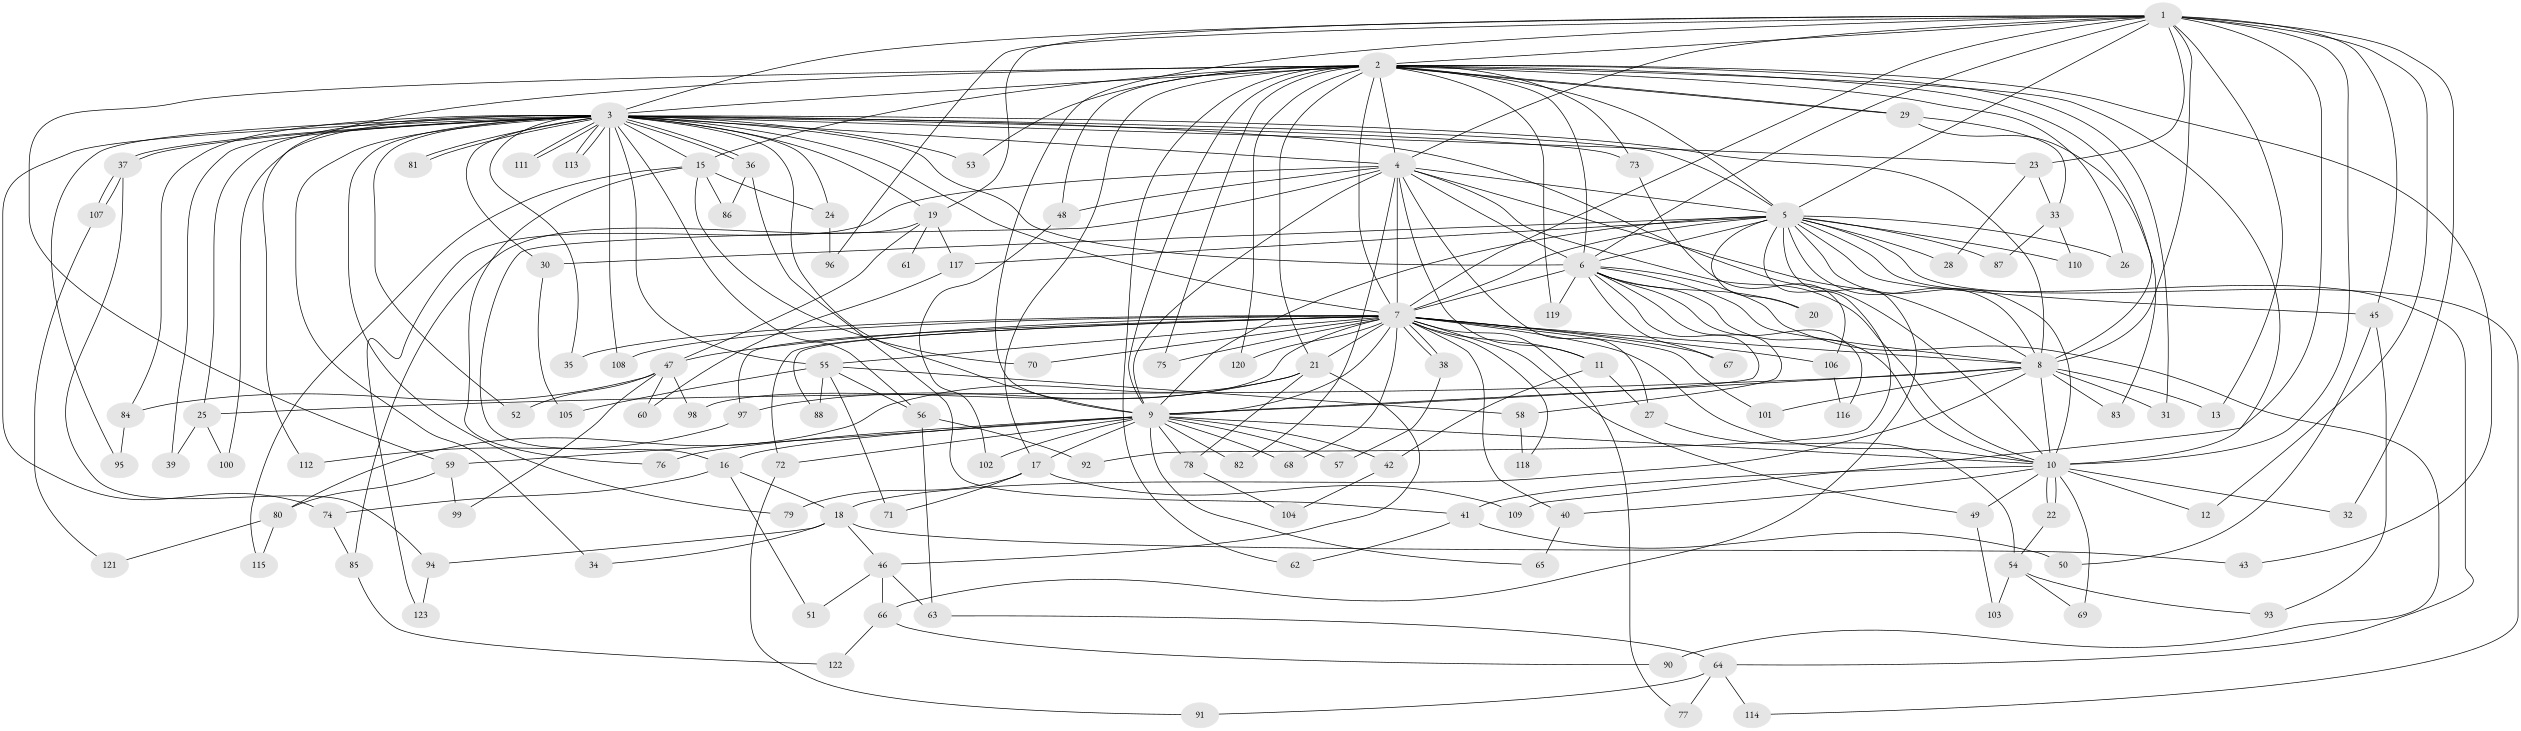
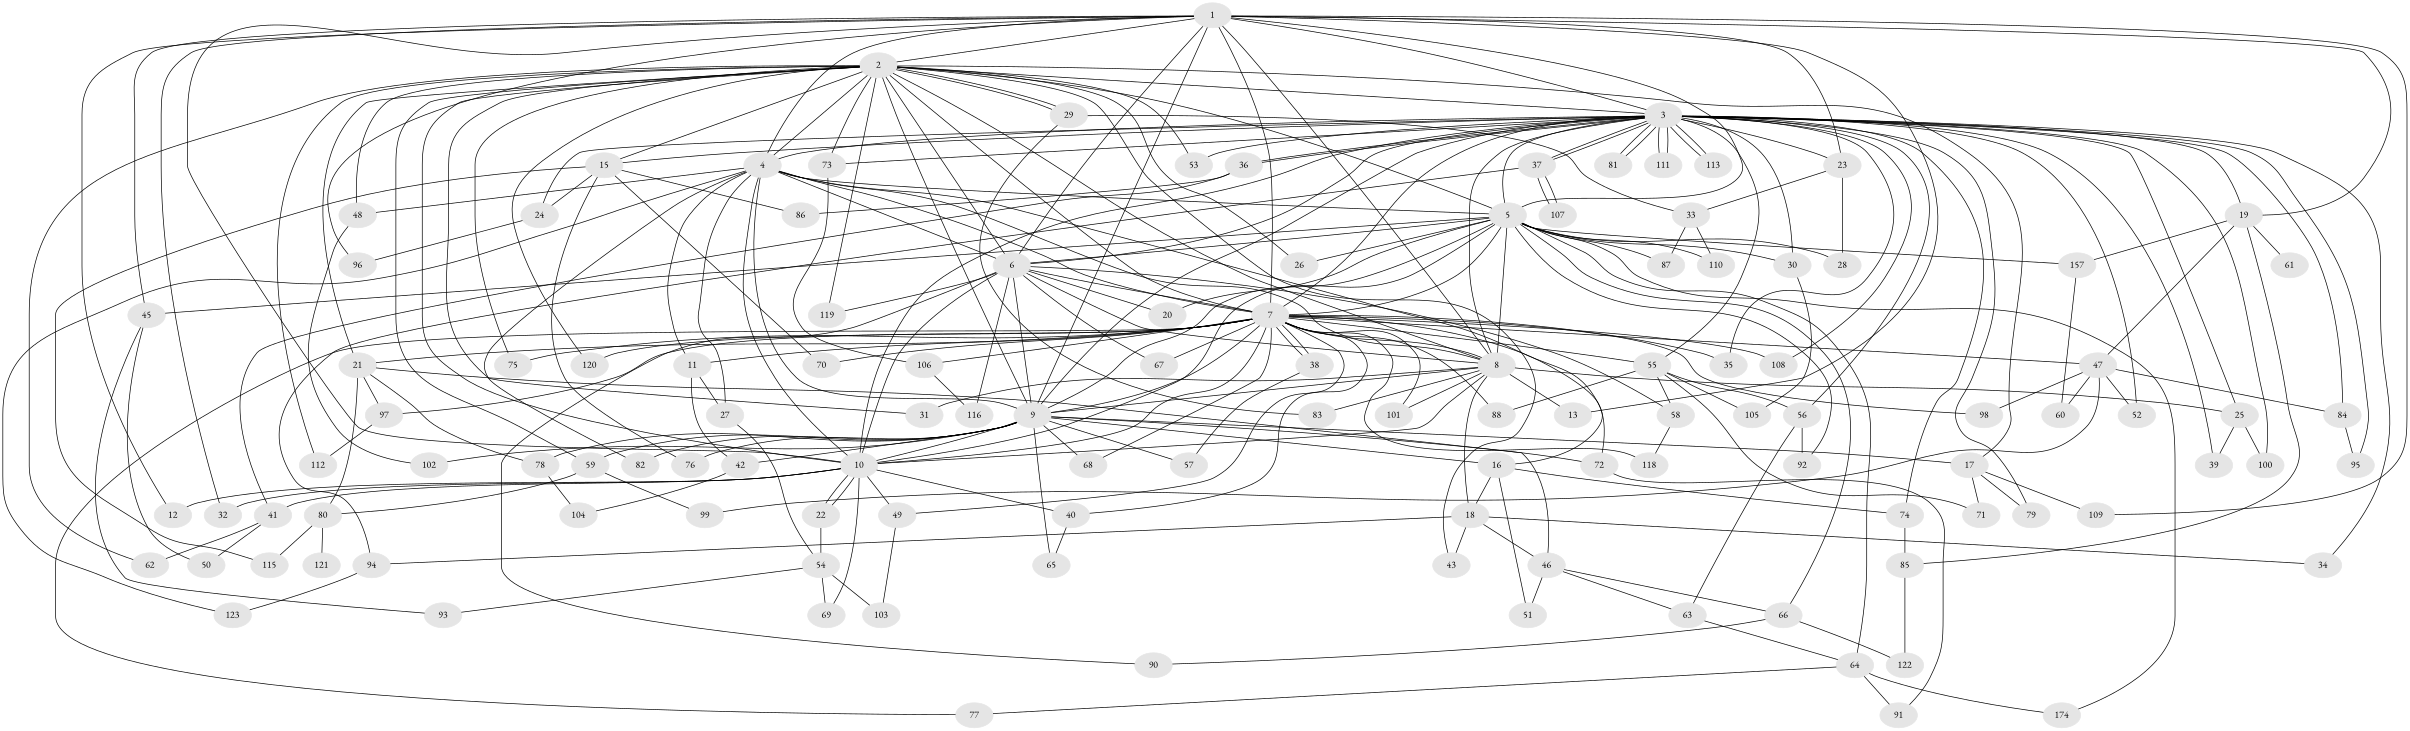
  graph {
    fontname="EB Garamond"
    node [color=gray90 fontname="EB Garamond" style=filled]
    edge [fontname="EB Garamond"]
    1
    2
    3
    4
    5
    6
    7
    8
    9
    10
    12
    13
    19
    23
    32
    45
    96
    109
    15
    17
    21
    26
    29
    31
    43
    48
    53
    59
    62
    73
    75
    112
    119
    120
    24
    25
    30
    34
    35
    36
    37
    39
    52
    55
    56
    74
    79
    81
    84
    95
    100
    108
    111
    113
    11
    16
    27
    82
    123
    20
    28
    64
    66
    87
    92
    110
-   114
-   117
+   114 [label=174]
+   117 [label=157]
    58
    67
    90
    116
    38
    40
    47
    49
    68
    70
    72
    77
    88
    97
    98
    101
    106
    118
    18
    83
    42
    57
    65
    76
    78
    102
    22
    41
    69
    61
    85
    33
    50
    93
    86
    115
    71
    46
    80
    99
    105
    94
    107
    63
    51
    54
    91
    122
    60
    103
    104
    121
    1 -- 2
    1 -- 3
    1 -- 4
    1 -- 5
    1 -- 6
    1 -- 7
    1 -- 8
    1 -- 9
    1 -- 10
    1 -- 12
    1 -- 13
    1 -- 19
    1 -- 23
    1 -- 32
    1 -- 45
    1 -- 96
    1 -- 109
    2 -- 3
    2 -- 4
    2 -- 5
    2 -- 6
    2 -- 7
    2 -- 8
    2 -- 9
    2 -- 10
    2 -- 15
    2 -- 17
    2 -- 21
    2 -- 26
    2 -- 29
    2 -- 29
    2 -- 31
    2 -- 43
    2 -- 48
    2 -- 53
    2 -- 59
    2 -- 62
    2 -- 73
    2 -- 75
    2 -- 112
    2 -- 119
    2 -- 120
    3 -- 4
    3 -- 5
    3 -- 6
    3 -- 7
    3 -- 8
    3 -- 9
    3 -- 10
    3 -- 19
    3 -- 23
    3 -- 15
    3 -- 53
    3 -- 73
    3 -- 24
    3 -- 25
    3 -- 30
    3 -- 34
    3 -- 35
    3 -- 36
    3 -- 36
    3 -- 37
    3 -- 37
    3 -- 39
    3 -- 52
    3 -- 55
    3 -- 56
    3 -- 74
    3 -- 79
    3 -- 81
    3 -- 81
    3 -- 84
    3 -- 95
    3 -- 100
    3 -- 108
    3 -- 111
    3 -- 111
    3 -- 113
    3 -- 113
    4 -- 5
    4 -- 6
    4 -- 7
    4 -- 8
    4 -- 9
    4 -- 10
    4 -- 48
    4 -- 11
    4 -- 16
    4 -- 27
    4 -- 82
    4 -- 123
    5 -- 6
    5 -- 7
    5 -- 8
    5 -- 9
    5 -- 10
    5 -- 45
    5 -- 26
    5 -- 30
    5 -- 20
    5 -- 28
    5 -- 64
    5 -- 66
    5 -- 87
    5 -- 92
    5 -- 110
    5 -- 114
    5 -- 117
    6 -- 7
    6 -- 8
    6 -- 9
    6 -- 10
    6 -- 119
    6 -- 20
    6 -- 58
    6 -- 67
    6 -- 90
    6 -- 116
    7 -- 8
    7 -- 9
    7 -- 10
    7 -- 21
    7 -- 75
    7 -- 120
    7 -- 35
    7 -- 55
    7 -- 108
    7 -- 11
    7 -- 67
    7 -- 38
    7 -- 38
    7 -- 40
    7 -- 47
    7 -- 49
    7 -- 68
    7 -- 70
    7 -- 72
    7 -- 77
    7 -- 88
    7 -- 97
    7 -- 98
    7 -- 101
    7 -- 106
    7 -- 118
    8 -- 9
    8 -- 10
    8 -- 13
    8 -- 31
    8 -- 25
    8 -- 101
    8 -- 18
    8 -- 83
    9 -- 10
    9 -- 17
    9 -- 59
    9 -- 16
    9 -- 82
    9 -- 68
    9 -- 72
    9 -- 42
    9 -- 57
    9 -- 65
    9 -- 76
    9 -- 78
    9 -- 102
    10 -- 12
    10 -- 32
    10 -- 40
    10 -- 49
    10 -- 22
    10 -- 22
    10 -- 41
    10 -- 69
    19 -- 117
    19 -- 47
    19 -- 61
    19 -- 85
    23 -- 28
    23 -- 33
    45 -- 50
    45 -- 93
    15 -- 24
    15 -- 70
    15 -- 76
    15 -- 86
    15 -- 115
    17 -- 109
    17 -- 79
    17 -- 71
    21 -- 97
    21 -- 78
    21 -- 46
    21 -- 80
    29 -- 83
    29 -- 33
    48 -- 102
    59 -- 80
    59 -- 99
    73 -- 106
    24 -- 96
    25 -- 39
    25 -- 100
    30 -- 105
    36 -- 41
    36 -- 86
    37 -- 94
    37 -- 107
    37 -- 107
    55 -- 56
    55 -- 58
    55 -- 88
    55 -- 71
    55 -- 105
    56 -- 92
    56 -- 63
    74 -- 85
    84 -- 95
    11 -- 27
    11 -- 42
    16 -- 74
    16 -- 18
    16 -- 51
    27 -- 54
    64 -- 114
    64 -- 77
    64 -- 91
    66 -- 90
    66 -- 122
    117 -- 60
    58 -- 118
    38 -- 57
    40 -- 65
    47 -- 52
    47 -- 84
    47 -- 98
    47 -- 99
    47 -- 60
    49 -- 103
    72 -- 91
    97 -- 112
    106 -- 116
    18 -- 43
    18 -- 34
    18 -- 46
    18 -- 94
    42 -- 104
    78 -- 104
    22 -- 54
    41 -- 62
    41 -- 50
    85 -- 122
    33 -- 87
    33 -- 110
    46 -- 66
    46 -- 63
    46 -- 51
    80 -- 115
    80 -- 121
    94 -- 123
-   107 -- 121
    63 -- 64
    54 -- 69
    54 -- 93
    54 -- 103
  }
